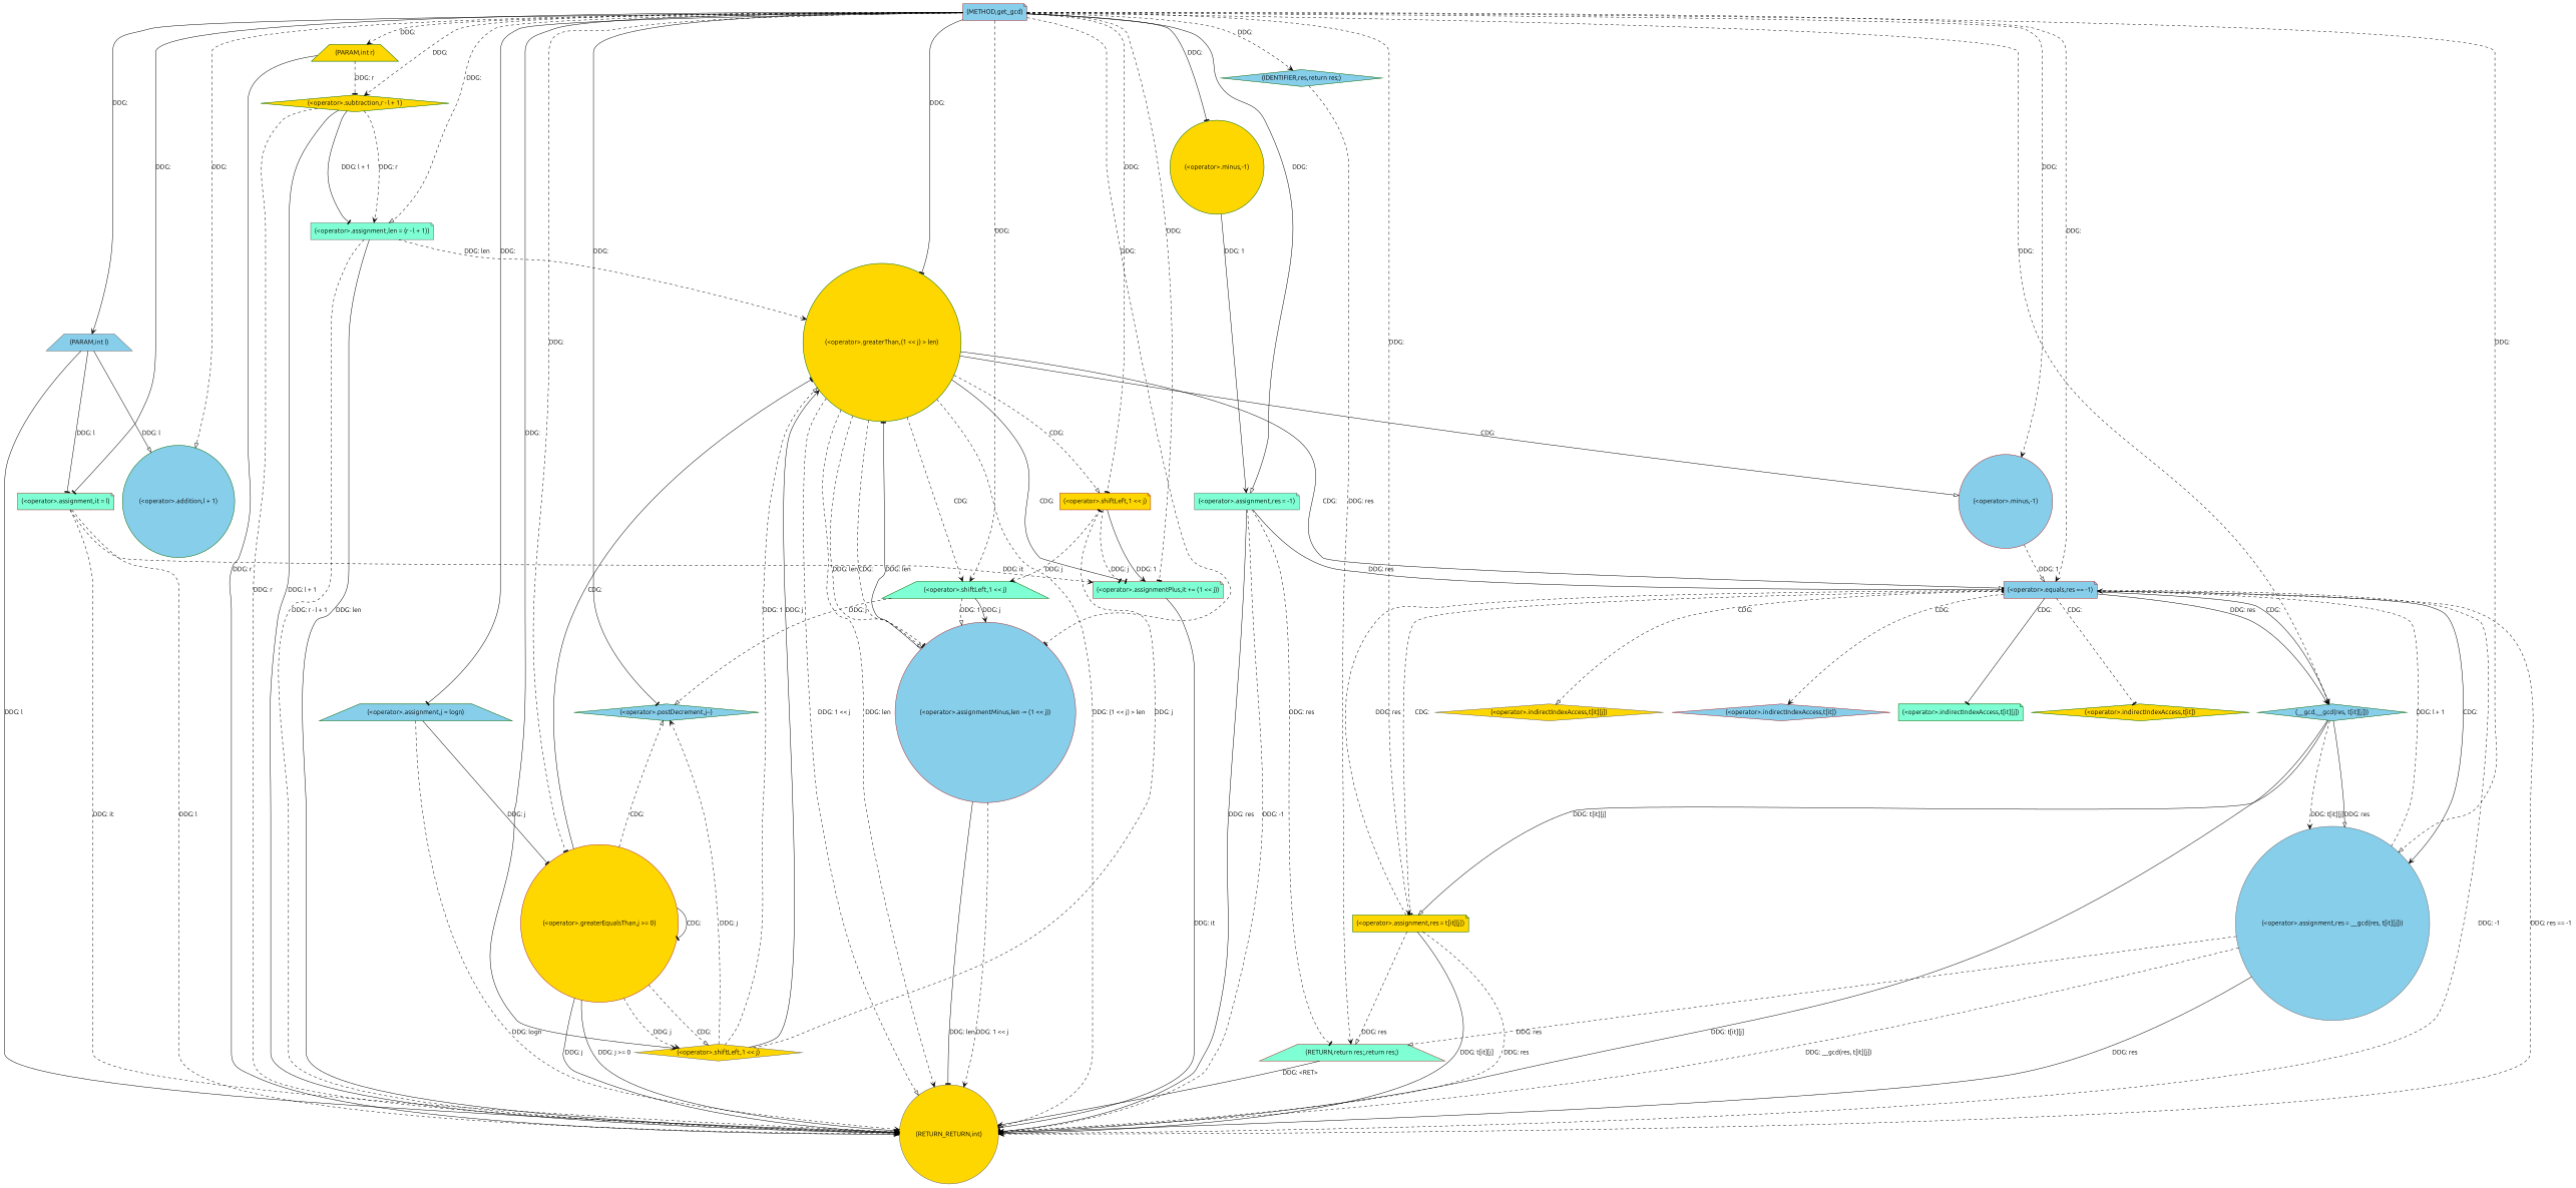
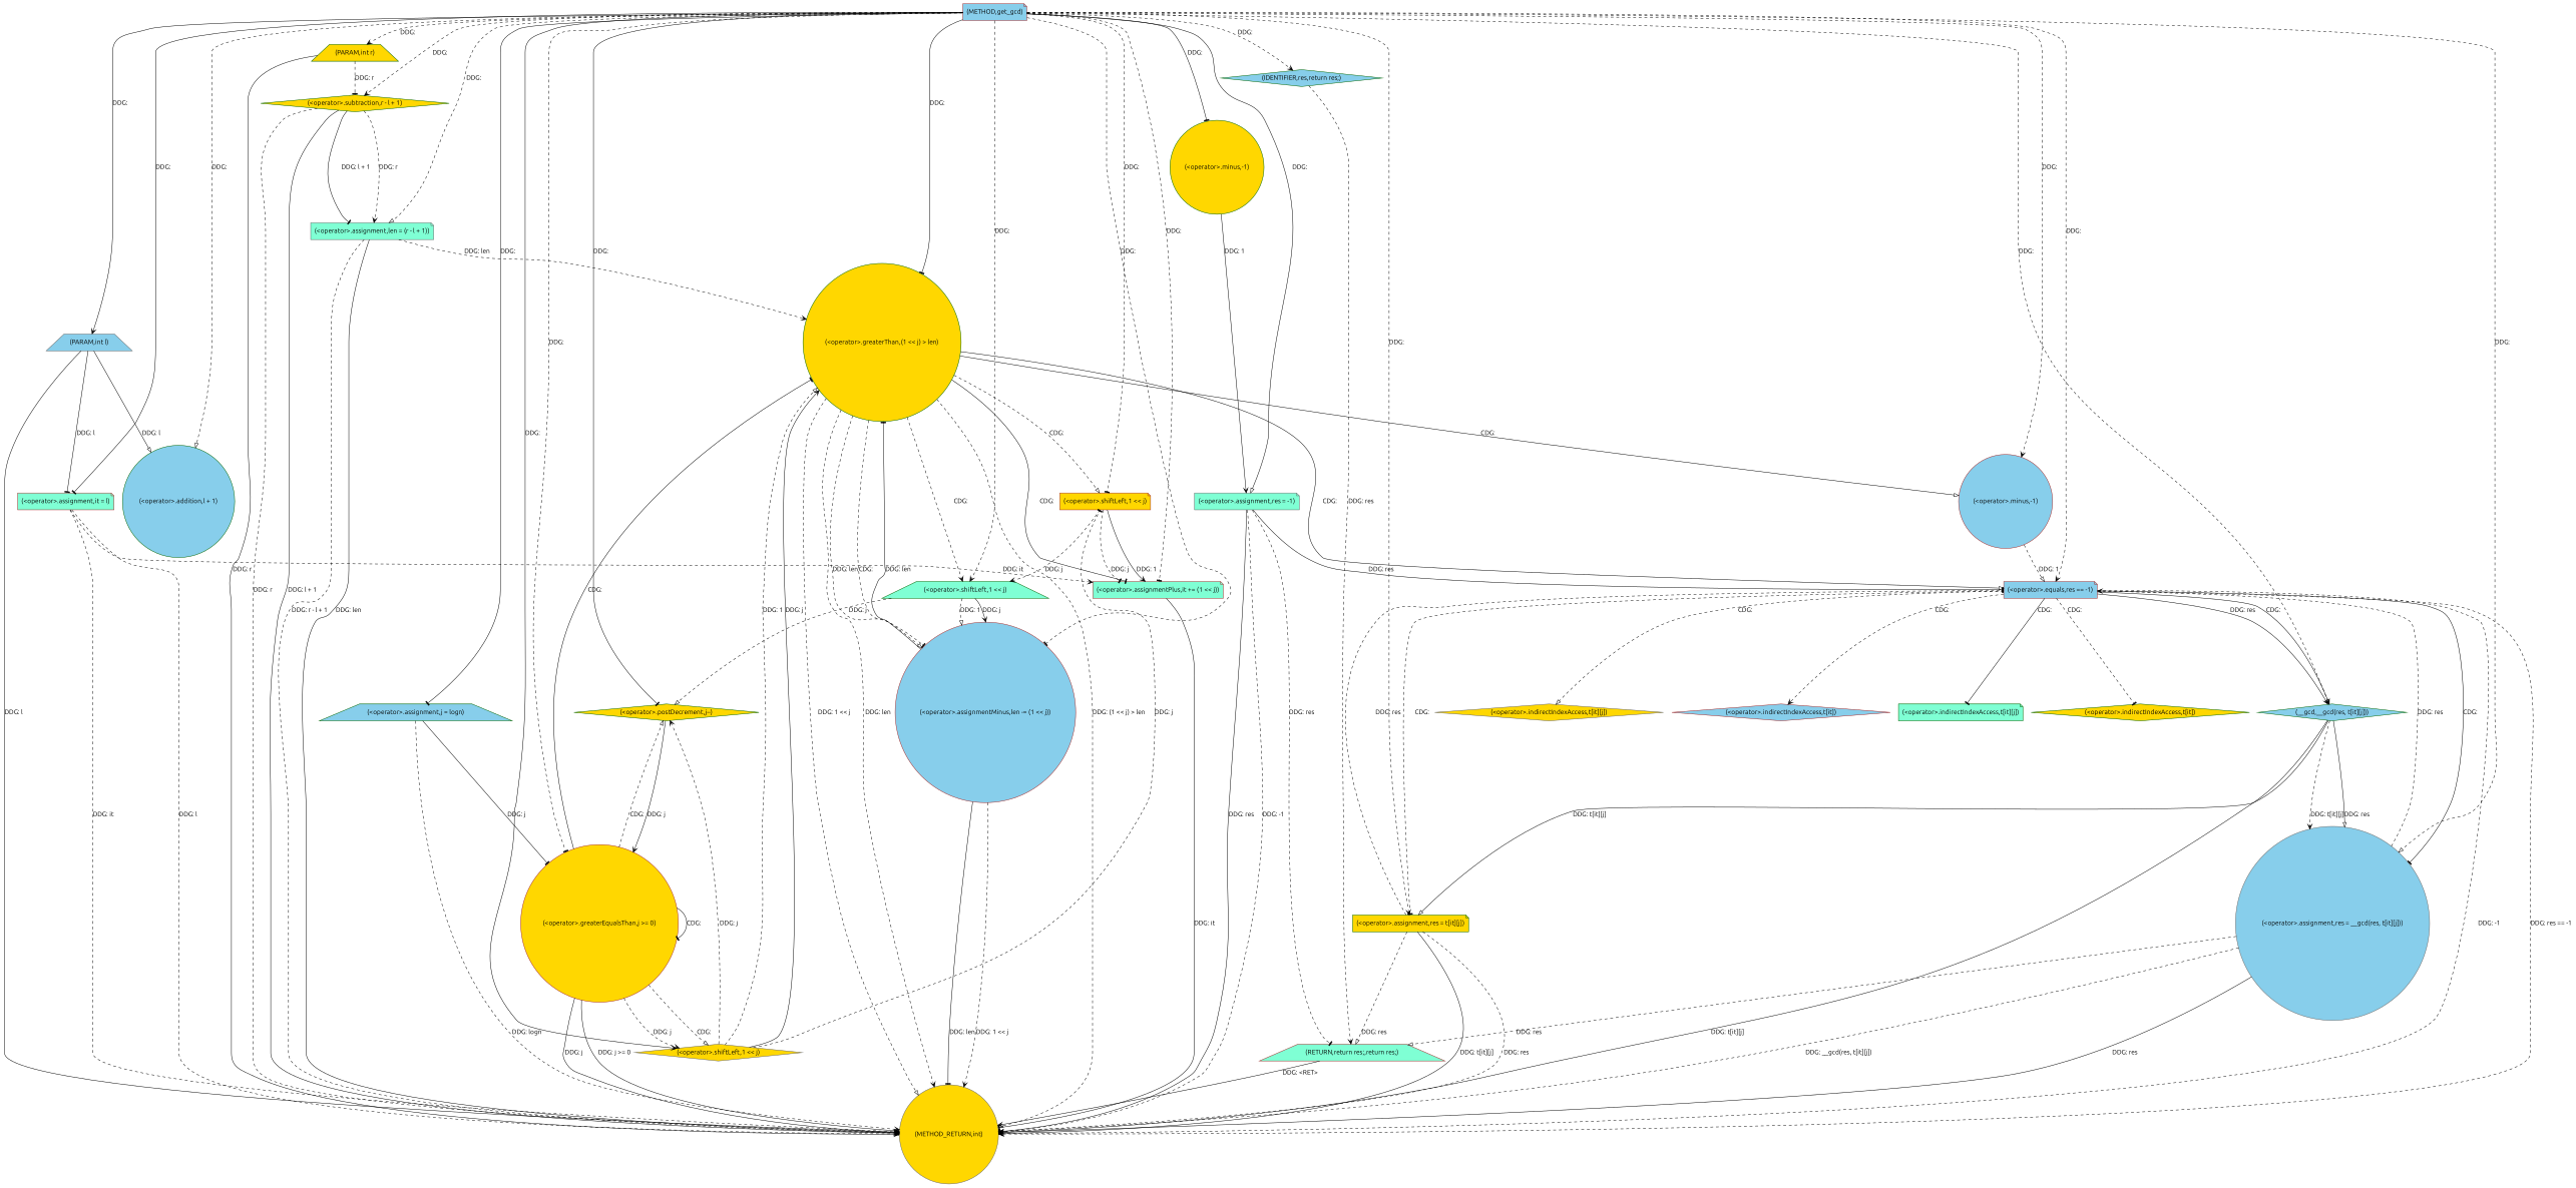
  digraph {
    fontname=Ubuntu
    node [color=darkgreen fillcolor=skyblue fontname=Ubuntu shape=note style=filled]
    edge [arrowhead=vee fontname=Ubuntu style=dashed]
    n1 [color=brown label="(METHOD,get_gcd)"]
    n2 [color=gray40 label="(PARAM,int l)" shape=trapezium]
    n3 [fillcolor=gold label="(PARAM,int r)" shape=trapezium]
    n4 [color=gray40 fillcolor=aquamarine label="(<operator>.assignment,len = (r - l + 1))"]
    n5 [color=brown fillcolor=aquamarine label="(<operator>.assignment,it = l)"]
    n6 [color=gray40 fillcolor=aquamarine label="(<operator>.assignment,res = -1)"]
    n7 [label="(<operator>.assignment,j = logn)" shape=trapezium]
    n8 [color=brown fillcolor=gold label="(<operator>.greaterEqualsThan,j >= 0)" shape=circle]
-   n9 [label="(<operator>.postDecrement,j--)" shape=diamond]
+   n9 [fillcolor=gold label="(<operator>.postDecrement,j--)" shape=diamond]
    n10 [label="(IDENTIFIER,res,return res;)" shape=diamond]
    n11 [fillcolor=gold label="(<operator>.subtraction,r - l + 1)" shape=diamond]
    n12 [fillcolor=gold label="(<operator>.minus,-1)" shape=circle]
    n13 [color=brown fillcolor=aquamarine label="(<operator>.assignmentPlus,it += (1 << j))"]
    n14 [color=brown label="(<operator>.assignmentMinus,len -= (1 << j))" shape=circle]
    n15 [label="(<operator>.addition,l + 1)" shape=circle]
    n16 [fillcolor=gold label="(<operator>.greaterThan,(1 << j) > len)" shape=circle]
    n17 [color=brown label="(<operator>.equals,res == -1)"]
    n18 [fillcolor=gold label="(<operator>.assignment,res = t[it][j])"]
    n19 [color=gray40 label="(<operator>.assignment,res = __gcd(res, t[it][j]))" shape=circle]
    n20 [color=brown fillcolor=gold label="(<operator>.shiftLeft,1 << j)"]
    n21 [fillcolor=aquamarine label="(<operator>.shiftLeft,1 << j)" shape=trapezium]
    n22 [color=gray40 fillcolor=gold label="(<operator>.shiftLeft,1 << j)" shape=diamond]
    n23 [color=brown label="(<operator>.minus,-1)" shape=circle]
    n24 [label="(__gcd,__gcd(res, t[it][j]))" shape=diamond]
-   n25 [color=gray40 fillcolor=gold label="(RETURN_RETURN,int)" shape=circle]
+   n25 [color=gray40 fillcolor=gold label="(METHOD_RETURN,int)" shape=circle]
    n26 [color=brown fillcolor=aquamarine label="(RETURN,return res;,return res;)" shape=trapezium]
    n27 [color=gray40 fillcolor=gold label="(<operator>.indirectIndexAccess,t[it][j])" shape=diamond]
    n28 [color=brown label="(<operator>.indirectIndexAccess,t[it])" shape=diamond]
    n29 [fillcolor=aquamarine label="(<operator>.indirectIndexAccess,t[it][j])"]
    n30 [fillcolor=gold label="(<operator>.indirectIndexAccess,t[it])" shape=diamond]
    n1 -> n2 [label="DDG: " style=solid]
    n1 -> n3 [label="DDG: "]
    n1 -> n4 [arrowhead=onormal label="DDG: "]
    n1 -> n5 [arrowhead=tee label="DDG: " style=solid]
    n1 -> n6 [arrowhead=onormal label="DDG: " style=solid]
    n1 -> n7 [arrowhead=tee label="DDG: " style=solid]
    n1 -> n8 [arrowhead=tee label="DDG: "]
    n1 -> n9 [arrowhead=tee label="DDG: " style=solid]
    n1 -> n10 [label="DDG: "]
    n1 -> n11 [label="DDG: "]
    n1 -> n12 [arrowhead=tee label="DDG: " style=solid]
    n1 -> n13 [arrowhead=tee label="DDG: "]
    n1 -> n14 [arrowhead=tee label="DDG: "]
    n1 -> n15 [arrowhead=onormal label="DDG: "]
    n1 -> n16 [arrowhead=tee label="DDG: " style=solid]
    n1 -> n17 [label="DDG: "]
    n1 -> n18 [label="DDG: "]
    n1 -> n19 [arrowhead=onormal label="DDG: "]
    n1 -> n20 [arrowhead=tee label="DDG: "]
    n1 -> n21 [label="DDG: "]
    n1 -> n22 [label="DDG: " style=solid]
    n1 -> n23 [label="DDG: "]
    n1 -> n24 [label="DDG: "]
    n2 -> n5 [arrowhead=tee label="DDG: l" style=solid]
    n2 -> n15 [arrowhead=onormal label="DDG: l" style=solid]
    n2 -> n25 [arrowhead=onormal label="DDG: l" style=solid]
    n3 -> n11 [arrowhead=tee label="DDG: r"]
    n3 -> n25 [label="DDG: r" style=solid]
    n4 -> n16 [label="DDG: len"]
    n4 -> n25 [arrowhead=tee label="DDG: len" style=solid]
    n4 -> n25 [label="DDG: r - l + 1"]
    n5 -> n13 [label="DDG: it"]
    n5 -> n25 [label="DDG: it"]
    n5 -> n25 [label="DDG: l"]
    n6 -> n17 [arrowhead=tee label="DDG: res" style=solid]
    n6 -> n25 [arrowhead=tee label="DDG: res" style=solid]
    n6 -> n25 [arrowhead=tee label="DDG: -1"]
    n6 -> n26 [arrowhead=tee label="DDG: res"]
    n7 -> n8 [arrowhead=tee label="DDG: j" style=solid]
    n7 -> n25 [label="DDG: logn"]
    n8 -> n8 [arrowhead=tee label="CDG: " style=solid]
    n8 -> n9 [arrowhead=onormal label="CDG: "]
    n8 -> n16 [arrowhead=tee label="CDG: " style=solid]
    n8 -> n22 [label="DDG: j"]
    n8 -> n22 [arrowhead=onormal label="CDG: "]
    n8 -> n25 [label="DDG: j" style=solid]
    n8 -> n25 [arrowhead=onormal label="DDG: j >= 0" style=solid]
+   n9 -> n8 [label="DDG: j" style=solid]
    n10 -> n26 [label="DDG: res"]
    n11 -> n4 [arrowhead=tee label="DDG: l + 1" style=solid]
    n11 -> n4 [label="DDG: r"]
    n11 -> n25 [label="DDG: r"]
    n11 -> n25 [label="DDG: l + 1" style=solid]
    n12 -> n6 [label="DDG: 1" style=solid]
    n13 -> n25 [arrowhead=tee label="DDG: it" style=solid]
    n14 -> n16 [arrowhead=tee label="DDG: len" style=solid]
    n14 -> n25 [arrowhead=tee label="DDG: len" style=solid]
    n14 -> n25 [label="DDG: 1 << j"]
    n16 -> n13 [arrowhead=tee label="CDG: " style=solid]
    n16 -> n14 [arrowhead=tee label="DDG: len"]
    n16 -> n14 [arrowhead=onormal label="CDG: "]
    n16 -> n17 [arrowhead=onormal label="CDG: " style=solid]
    n16 -> n20 [arrowhead=onormal label="CDG: "]
    n16 -> n21 [label="CDG: "]
    n16 -> n23 [arrowhead=onormal label="CDG: " style=solid]
    n16 -> n25 [arrowhead=onormal label="DDG: 1 << j"]
    n16 -> n25 [label="DDG: len"]
    n16 -> n25 [arrowhead=onormal label="DDG: (1 << j) > len"]
    n17 -> n18 [arrowhead=tee label="CDG: "]
-   n17 -> n19 [label="CDG: " style=solid]
+   n17 -> n19 [arrowhead=tee label="CDG: " style=solid]
    n17 -> n24 [label="DDG: res" style=solid]
    n17 -> n24 [arrowhead=onormal label="CDG: " style=solid]
    n17 -> n25 [label="DDG: -1"]
    n17 -> n25 [label="DDG: res == -1"]
    n17 -> n27 [arrowhead=onormal label="CDG: "]
    n17 -> n28 [label="CDG: "]
    n17 -> n29 [arrowhead=tee label="CDG: " style=solid]
    n17 -> n30 [arrowhead=tee label="CDG: "]
    n18 -> n17 [arrowhead=tee label="DDG: res"]
    n18 -> n25 [arrowhead=onormal label="DDG: res"]
    n18 -> n25 [label="DDG: t[it][j]" style=solid]
    n18 -> n26 [arrowhead=onormal label="DDG: res"]
-   n19 -> n17 [label="DDG: l + 1"]
+   n19 -> n17 [label="DDG: res"]
    n19 -> n25 [arrowhead=tee label="DDG: res" style=solid]
    n19 -> n25 [label="DDG: __gcd(res, t[it][j])"]
    n19 -> n26 [arrowhead=onormal label="DDG: res"]
    n20 -> n13 [label="DDG: 1" style=solid]
    n20 -> n13 [arrowhead=tee label="DDG: j"]
    n20 -> n21 [label="DDG: j"]
    n21 -> n9 [arrowhead=onormal label="DDG: j"]
    n21 -> n14 [arrowhead=onormal label="DDG: 1"]
    n21 -> n14 [label="DDG: j" style=solid]
    n22 -> n9 [label="DDG: j"]
    n22 -> n16 [label="DDG: j" style=solid]
    n22 -> n16 [arrowhead=onormal label="DDG: 1"]
    n22 -> n20 [arrowhead=tee label="DDG: j"]
    n23 -> n17 [arrowhead=onormal label="DDG: 1"]
    n24 -> n18 [arrowhead=onormal label="DDG: t[it][j]" style=solid]
    n24 -> n19 [label="DDG: t[it][j]"]
    n24 -> n19 [arrowhead=onormal label="DDG: res" style=solid]
    n24 -> n25 [label="DDG: t[it][j]" style=solid]
    n26 -> n25 [label="DDG: <RET>" style=solid]
  }
